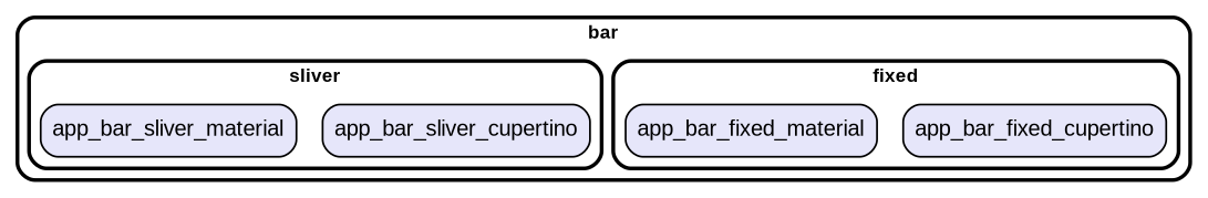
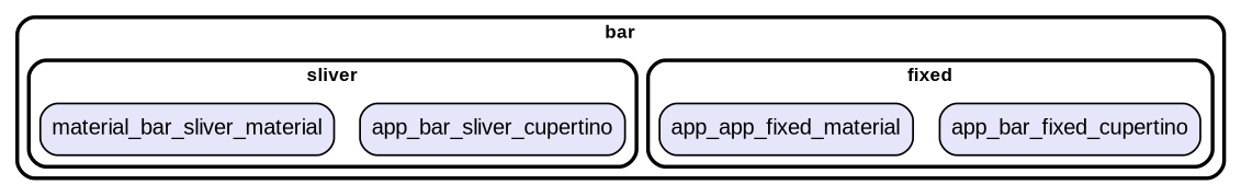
  digraph {
    fontname="Arial Black"
    fontsize=13
    penwidth=2.6
    style=rounded
    node [fillcolor=Lavender fontname=Arial fontsize=15 penwidth=1.3 shape=rect style="filled,rounded"]
    n1 [label=app_bar_fixed_cupertino]
-   n2 [label=app_bar_fixed_material]
+   n2 [label=app_app_fixed_material]
    n3 [label=app_bar_sliver_cupertino]
-   n4 [label=app_bar_sliver_material]
+   n4 [label=material_bar_sliver_material]
    subgraph cluster_1 {
      label=bar
      subgraph cluster_2 {
        label=fixed
        n1
        n2
      }
      subgraph cluster_3 {
        label=sliver
        n3
        n4
      }
    }
  }
